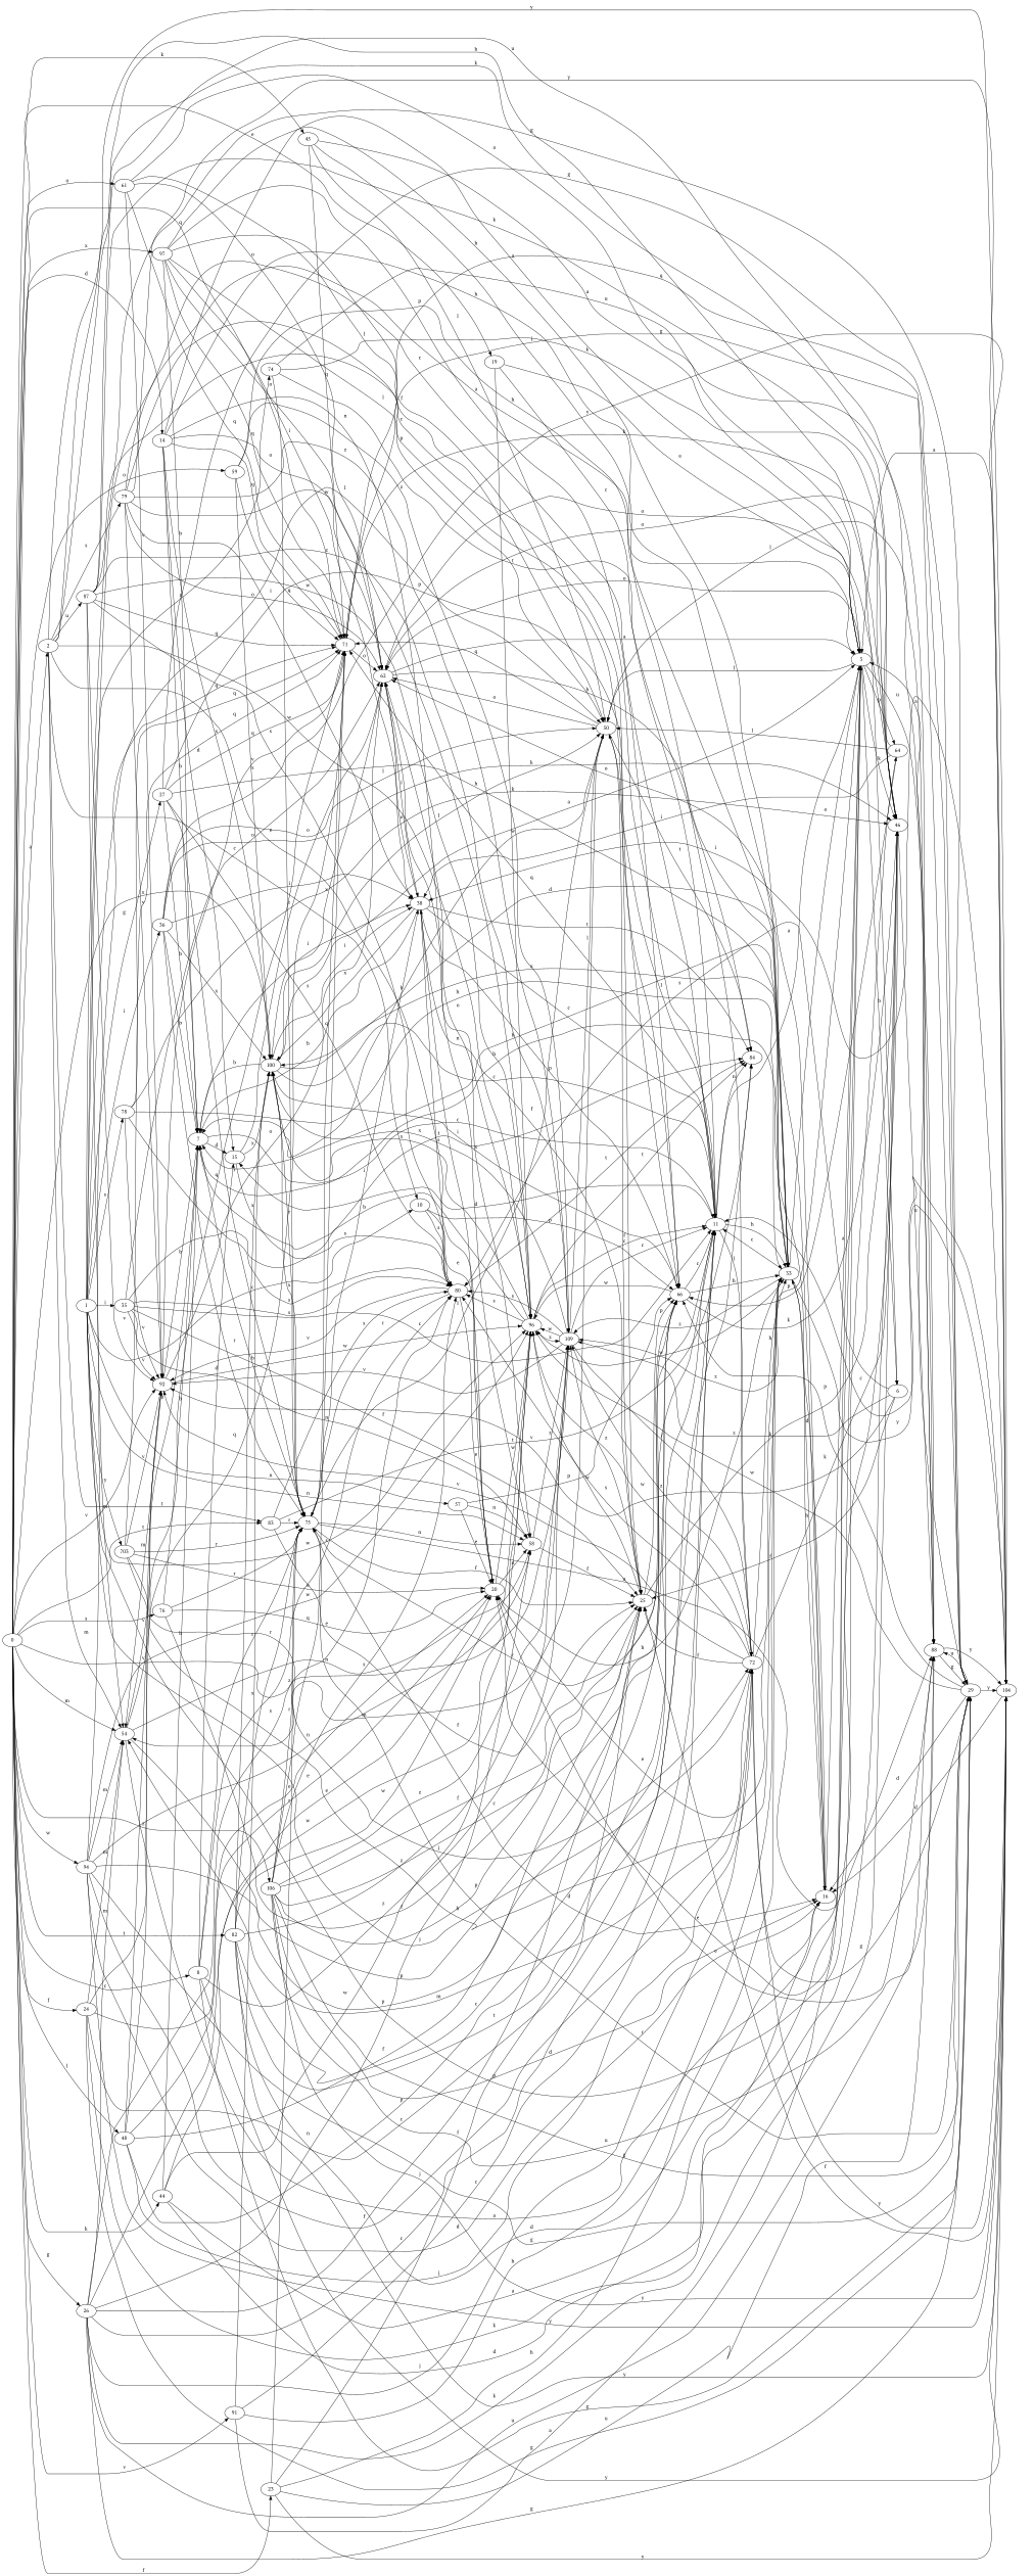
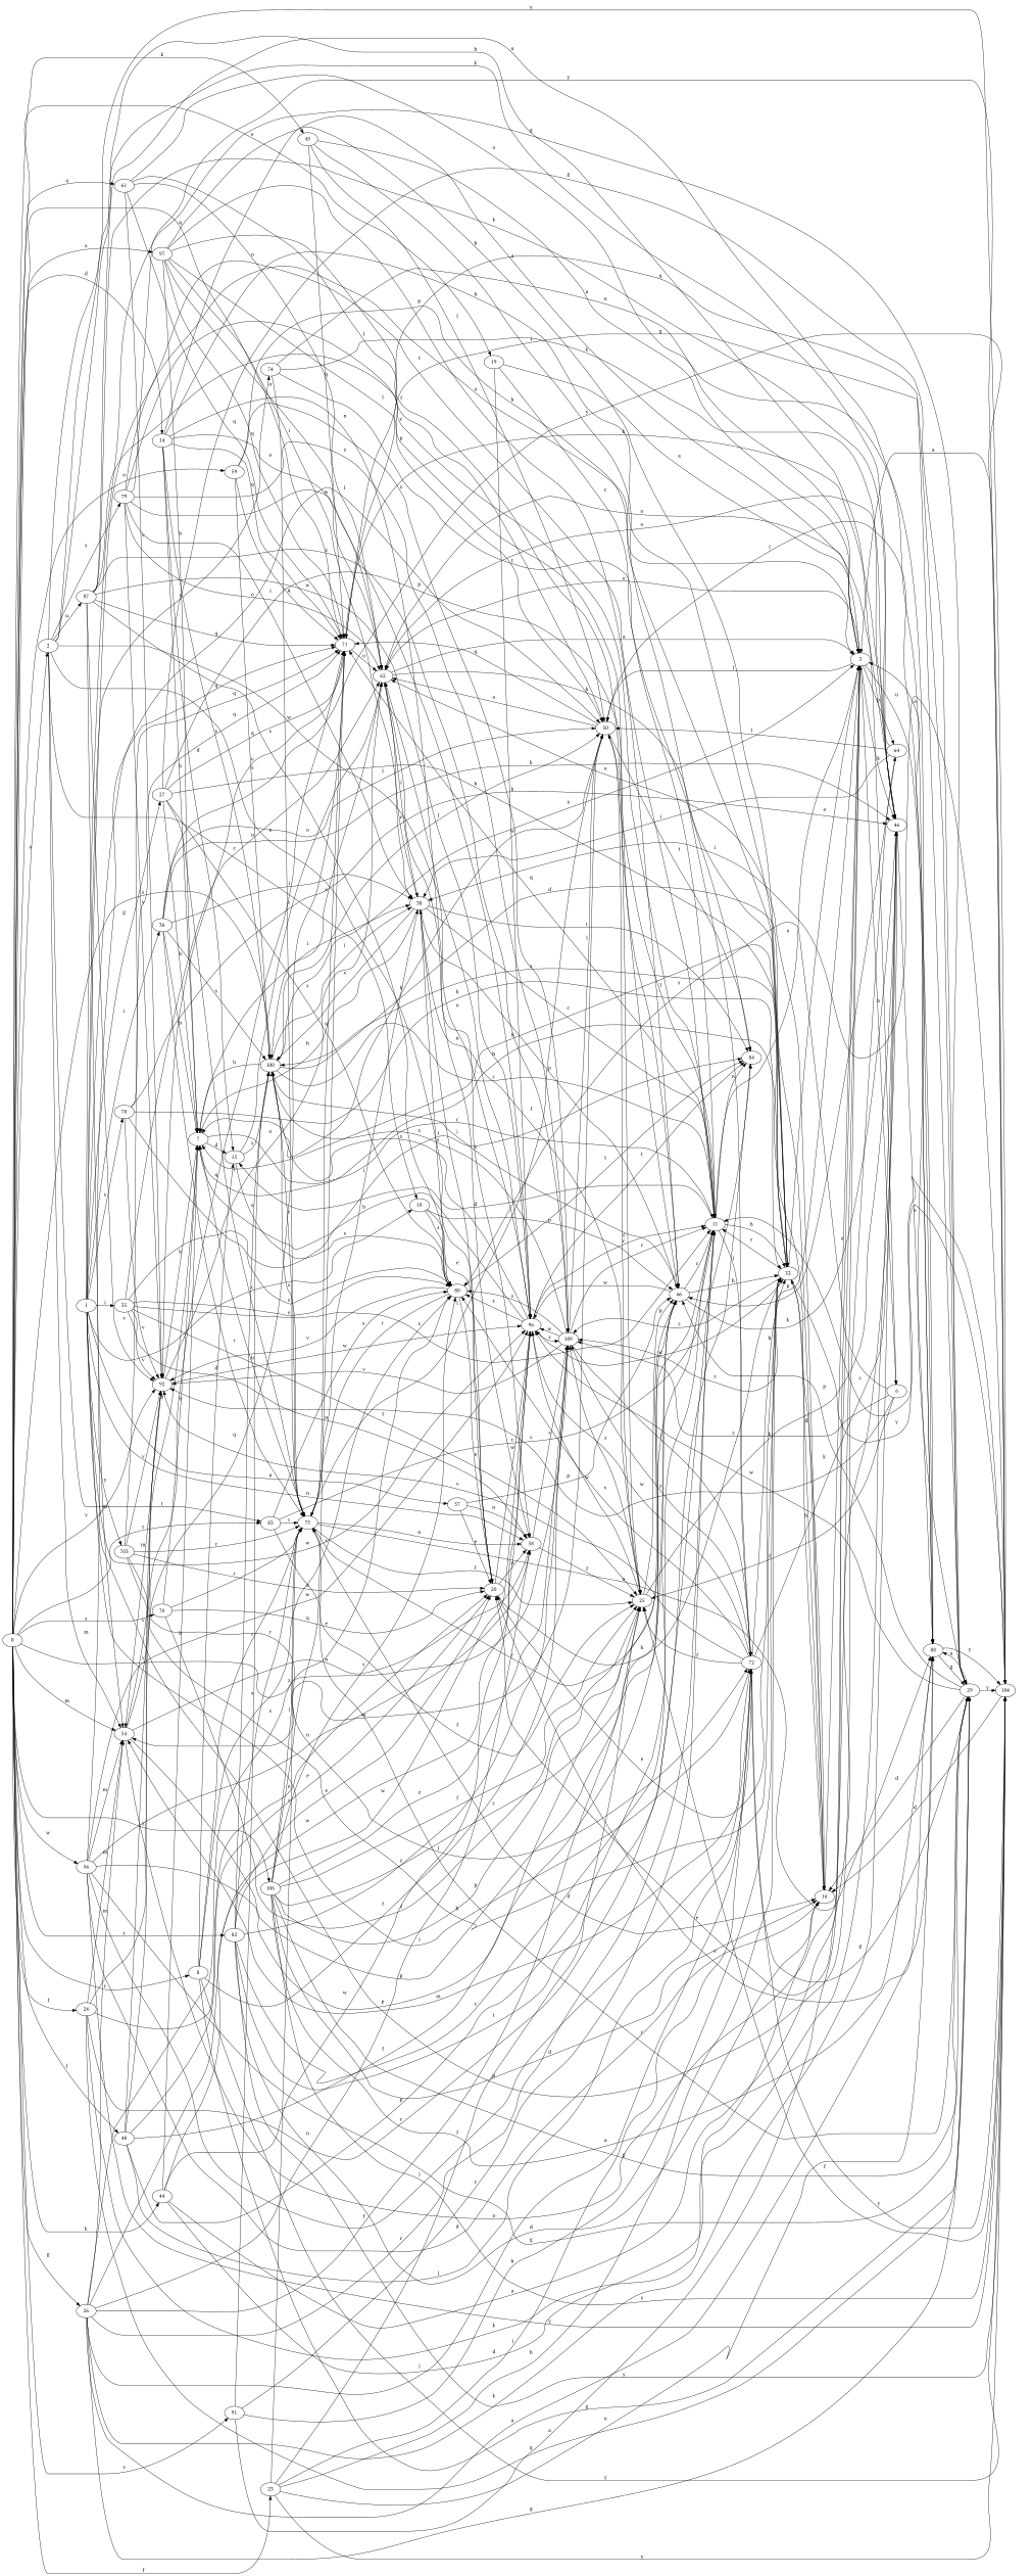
  strict digraph {
    fontname="PT Serif"
    rankdir=LR
    node [fontname="PT Serif"]
    edge [fontname="PT Serif"]
    0
    2
    8
    14
    19
    23
    24
    26
    44
    45
    48
    54
    59
    61
    71
    76
    82
    83
    91
    92
    94
    97
    100
    106
    109
    10
    96
    6
    20
    46
    79
    87
    104
    29
    80
    15
    75
    3
    58
    62
    7
    33
    11
    n44 [label=72]
    88
    25
    16
    50
    66
    84
    38
    1
    27
    35
    36
    57
    64
    74
    78
    n60 [label=703]
    0 -> 2 [label=a]
    0 -> 8 [label=c]
    0 -> 14 [label=d]
    0 -> 19 [label=e]
    0 -> 23 [label=f]
    0 -> 24 [label=f]
    0 -> 26 [label=g]
    0 -> 44 [label=k]
    0 -> 45 [label=k]
    0 -> 48 [label=l]
    0 -> 54 [label=m]
    0 -> 59 [label=o]
    0 -> 61 [label=o]
    0 -> 71 [label=q]
    0 -> 76 [label=s]
    0 -> 82 [label=t]
    0 -> 83 [label=t]
    0 -> 91 [label=v]
    0 -> 92 [label=v]
    0 -> 94 [label=w]
    0 -> 97 [label=x]
    0 -> 100 [label=x]
    0 -> 106 [label=z]
    0 -> 109 [label=z]
    2 -> 54 [label=m]
    2 -> 83 [label=t]
    2 -> 10 [label=c]
    2 -> 96 [label=w]
    2 -> 6 [label=b]
    2 -> 20 [label=e]
    2 -> 46 [label=k]
    2 -> 79 [label=s]
    2 -> 87 [label=u]
    2 -> 104 [label=y]
    8 -> 109 [label=z]
    8 -> 104 [label=y]
    8 -> 29 [label=g]
    8 -> 80 [label=s]
    8 -> 15 [label=d]
    8 -> 75 [label=r]
    14 -> 71 [label=q]
    14 -> 100 [label=x]
    14 -> 15 [label=d]
    14 -> 3 [label=a]
    14 -> 58 [label=n]
    14 -> 62 [label=o]
    14 -> 7 [label=b]
    14 -> 33 [label=h]
    19 -> 96 [label=w]
    19 -> 3 [label=a]
    19 -> 11 [label=c]
    23 -> 104 [label=y]
    23 -> 75 [label=r]
    23 -> 33 [label=h]
+   23 -> n44 [label=j]
    23 -> 88 [label=u]
    23 -> 25 [label=f]
    24 -> 54 [label=m]
    24 -> 71 [label=q]
    24 -> 20 [label=e]
    24 -> 46 [label=k]
    24 -> 29 [label=g]
    24 -> 11 [label=c]
    26 -> 54 [label=m]
    26 -> 96 [label=w]
    26 -> 46 [label=k]
    26 -> 29 [label=g]
    26 -> 80 [label=s]
    26 -> 58 [label=n]
    26 -> 11 [label=c]
    26 -> n44 [label=j]
    26 -> 88 [label=u]
    26 -> 25 [label=f]
    44 -> 96 [label=w]
    44 -> 20 [label=e]
    44 -> 3 [label=a]
    44 -> 7 [label=b]
    44 -> 16 [label=d]
    45 -> 71 [label=q]
    45 -> 3 [label=a]
    45 -> n44 [label=j]
    45 -> 50 [label=l]
    48 -> 71 [label=q]
    48 -> 92 [label=v]
    48 -> 20 [label=e]
    48 -> n44 [label=j]
    48 -> 25 [label=f]
    48 -> 66 [label=p]
    54 -> 92 [label=v]
    54 -> 3 [label=a]
    54 -> 58 [label=n]
    54 -> 7 [label=b]
    54 -> 66 [label=p]
    59 -> 71 [label=q]
    59 -> 100 [label=x]
    59 -> 109 [label=z]
    59 -> 33 [label=h]
    61 -> 71 [label=q]
    61 -> 92 [label=v]
    61 -> 3 [label=a]
    61 -> 62 [label=o]
    61 -> 50 [label=l]
    71 -> 92 [label=v]
    71 -> 46 [label=k]
    71 -> 29 [label=g]
    71 -> 62 [label=o]
    76 -> 20 [label=e]
    76 -> 75 [label=r]
    76 -> 7 [label=b]
    76 -> 25 [label=f]
    82 -> 100 [label=x]
    82 -> 109 [label=z]
    82 -> 96 [label=w]
    82 -> 104 [label=y]
    82 -> 75 [label=r]
    82 -> 11 [label=c]
    82 -> 16 [label=d]
    82 -> 84 [label=t]
    83 -> 80 [label=s]
    83 -> 75 [label=r]
    83 -> 25 [label=f]
    83 -> 84 [label=t]
    91 -> 100 [label=x]
    91 -> 3 [label=a]
    91 -> 33 [label=h]
    91 -> 11 [label=c]
    92 -> 54 [label=m]
    92 -> 96 [label=w]
    92 -> 62 [label=o]
    92 -> 7 [label=b]
    94 -> 54 [label=m]
    94 -> 71 [label=q]
    94 -> 96 [label=w]
    94 -> 104 [label=y]
    94 -> 29 [label=g]
    94 -> 58 [label=n]
    94 -> n44 [label=j]
    94 -> 16 [label=d]
    94 -> 66 [label=p]
    97 -> 71 [label=q]
    97 -> 62 [label=o]
    97 -> 7 [label=b]
    97 -> 33 [label=h]
    97 -> 25 [label=f]
    97 -> 50 [label=l]
    97 -> 66 [label=p]
    97 -> 38 [label=i]
    100 -> 75 [label=r]
    100 -> 3 [label=a]
    100 -> 7 [label=b]
    100 -> 11 [label=c]
    100 -> 16 [label=d]
    100 -> 50 [label=l]
    100 -> 38 [label=i]
    106 -> 71 [label=q]
    106 -> 109 [label=z]
    106 -> 104 [label=y]
    106 -> 29 [label=g]
    106 -> 80 [label=s]
-   106 -> 75 [label=r]
+   106 -> 75 [label=j]
    106 -> 11 [label=c]
    106 -> 88 [label=u]
    106 -> 25 [label=f]
    106 -> 16 [label=d]
    106 -> 66 [label=p]
    109 -> 92 [label=v]
    109 -> 100 [label=x]
    109 -> 96 [label=w]
    109 -> 80 [label=s]
    109 -> 11 [label=c]
    109 -> n44 [label=j]
    109 -> 50 [label=l]
    10 -> 20 [label=e]
    10 -> 80 [label=s]
    10 -> 66 [label=p]
    96 -> 100 [label=x]
    96 -> 109 [label=z]
    96 -> 80 [label=s]
    96 -> 62 [label=o]
    96 -> 7 [label=b]
    96 -> 11 [label=c]
    96 -> 84 [label=t]
    6 -> 92 [label=v]
    6 -> 109 [label=z]
    6 -> 80 [label=s]
    6 -> 25 [label=f]
    20 -> 96 [label=w]
    20 -> 58 [label=n]
    20 -> 33 [label=h]
    20 -> 38 [label=i]
    46 -> 20 [label=e]
    46 -> 62 [label=o]
    46 -> 88 [label=u]
    79 -> 92 [label=v]
    79 -> 109 [label=z]
    79 -> 96 [label=w]
    79 -> 104 [label=y]
    79 -> 62 [label=o]
    79 -> 11 [label=c]
    79 -> 66 [label=p]
    79 -> 38 [label=i]
    87 -> 54 [label=m]
    87 -> 71 [label=q]
    87 -> 92 [label=v]
    87 -> 109 [label=z]
    87 -> 96 [label=w]
    87 -> 46 [label=k]
    87 -> 80 [label=s]
    87 -> 11 [label=c]
    87 -> 88 [label=u]
    104 -> 3 [label=a]
    104 -> 11 [label=c]
    104 -> 25 [label=f]
    104 -> 16 [label=d]
    104 -> 38 [label=i]
    29 -> 71 [label=q]
    29 -> 96 [label=w]
    29 -> 104 [label=y]
    29 -> 75 [label=r]
    29 -> 3 [label=a]
    29 -> 88 [label=u]
    29 -> 16 [label=d]
    29 -> 66 [label=p]
    80 -> 92 [label=v]
    80 -> 20 [label=e]
    80 -> 75 [label=r]
    80 -> 84 [label=t]
    15 -> 100 [label=x]
    15 -> 80 [label=s]
    15 -> 62 [label=o]
    75 -> 71 [label=q]
    75 -> 100 [label=x]
    75 -> 58 [label=n]
    75 -> 7 [label=b]
    75 -> 88 [label=u]
    75 -> 25 [label=f]
    75 -> 16 [label=d]
    75 -> 50 [label=l]
    75 -> 38 [label=i]
    3 -> 109 [label=z]
    3 -> 6 [label=b]
    3 -> 46 [label=k]
    3 -> 62 [label=o]
    3 -> 88 [label=u]
    3 -> 50 [label=l]
    3 -> 64 [label=p]
    58 -> 109 [label=z]
    58 -> 25 [label=f]
    62 -> 100 [label=x]
    62 -> 3 [label=a]
    62 -> 58 [label=n]
    62 -> 33 [label=h]
    62 -> 38 [label=i]
    7 -> 15 [label=d]
    7 -> 33 [label=h]
    7 -> 11 [label=c]
    7 -> 38 [label=i]
    33 -> 100 [label=x]
    33 -> 109 [label=z]
    33 -> 96 [label=w]
    33 -> 20 [label=e]
    33 -> 104 [label=y]
    33 -> 3 [label=a]
    33 -> 11 [label=c]
    33 -> 16 [label=d]
    11 -> 71 [label=q]
    11 -> 15 [label=d]
    11 -> 75 [label=r]
    11 -> 3 [label=a]
    11 -> 33 [label=h]
    11 -> n44 [label=j]
    11 -> 50 [label=l]
    11 -> 84 [label=n]
    n44 -> 54 [label=m]
    n44 -> 92 [label=v]
    n44 -> 109 [label=z]
    n44 -> 96 [label=w]
    n44 -> 46 [label=k]
    n44 -> 104 [label=y]
    n44 -> 29 [label=g]
    n44 -> 80 [label=s]
    n44 -> 33 [label=h]
    n44 -> 25 [label=f]
    88 -> 20 [label=e]
    88 -> 104 [label=y]
    88 -> 29 [label=g]
    88 -> 50 [label=l]
    25 -> 109 [label=z]
    25 -> 96 [label=w]
    25 -> 46 [label=k]
    25 -> 66 [label=p]
    16 -> 3 [label=a]
    16 -> 62 [label=o]
    16 -> 7 [label=b]
    16 -> 33 [label=h]
    50 -> 54 [label=m]
    50 -> 71 [label=q]
    50 -> 62 [label=o]
    50 -> 7 [label=b]
    50 -> 25 [label=f]
    50 -> 84 [label=t]
    66 -> 100 [label=x]
    66 -> 96 [label=w]
    66 -> 46 [label=k]
    66 -> 33 [label=h]
    66 -> 11 [label=c]
    38 -> 100 [label=x]
    38 -> 80 [label=s]
    38 -> 62 [label=o]
    38 -> 7 [label=b]
    38 -> 11 [label=c]
    38 -> 25 [label=f]
    38 -> 66 [label=p]
    38 -> 84 [label=t]
    1 -> 10 [label=c]
    1 -> 96 [label=w]
    1 -> 29 [label=g]
    1 -> 3 [label=a]
    1 -> 58 [label=n]
    1 -> n44 [label=j]
    1 -> 50 [label=l]
    1 -> 27 [label=g]
    1 -> 35 [label=i]
    1 -> 36 [label=i]
    1 -> 57 [label=n]
    1 -> 64 [label=p]
    1 -> 74 [label=r]
    1 -> 78 [label=s]
    1 -> n60 [label=y]
    27 -> 71 [label=q]
    27 -> 29 [label=g]
    27 -> 80 [label=s]
    27 -> 75 [label=r]
    27 -> 7 [label=b]
    27 -> 33 [label=h]
    27 -> 66 [label=p]
    35 -> 92 [label=v]
    35 -> 80 [label=s]
    35 -> 58 [label=n]
    35 -> 62 [label=o]
    35 -> 11 [label=c]
    35 -> 25 [label=f]
    35 -> 84 [label=t]
    36 -> 100 [label=x]
    36 -> 46 [label=k]
    36 -> 104 [label=y]
    36 -> 75 [label=r]
    36 -> 7 [label=b]
    36 -> 50 [label=l]
    36 -> 38 [label=i]
    57 -> 20 [label=e]
    57 -> 58 [label=n]
    57 -> 66 [label=p]
    64 -> 62 [label=o]
    64 -> 50 [label=l]
    64 -> 66 [label=p]
    64 -> 38 [label=i]
    74 -> 46 [label=k]
    74 -> 75 [label=r]
    74 -> 88 [label=u]
    74 -> 84 [label=t]
    78 -> 71 [label=q]
    78 -> 92 [label=v]
    78 -> 46 [label=k]
    78 -> 80 [label=s]
    78 -> 33 [label=h]
    n60 -> 71 [label=q]
    n60 -> 92 [label=v]
    n60 -> 20 [label=e]
    n60 -> 75 [label=r]
    n60 -> 33 [label=h]
    n60 -> n44 [label=j]
  }
